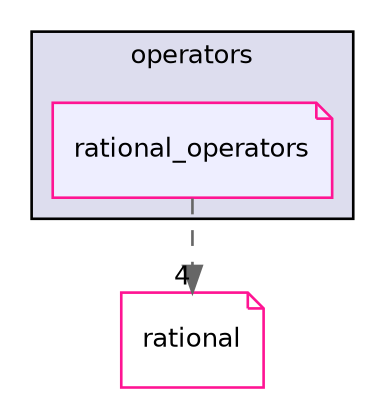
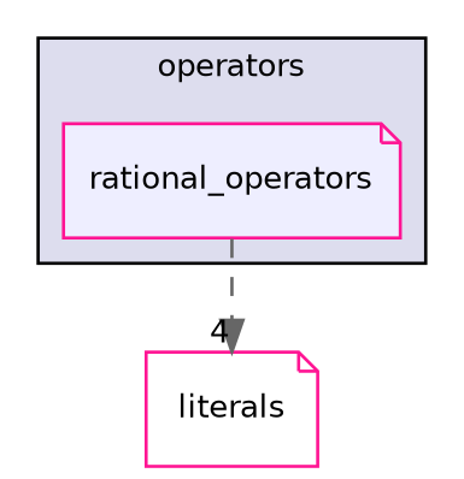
  digraph {
    compound=true
    node [fontname=Helvetica fontsize=10 shape=note color=deeppink]
    n1 [fillcolor="#eeeeff" label=rational_operators pencolor=black style=filled]
-   n2 [label=rational]
+   n2 [label=literals]
    subgraph cluster_1 {
      bgcolor="#ddddee"
      fontname=Helvetica
      fontsize=10
      label=operators
      pencolor=black
      n1
    }
    n1 -> n2 [headlabel=4 labeldistance=1.5 labelfontname=Helvetica labelfontsize=10 color=gray40 style=dashed]
  }
